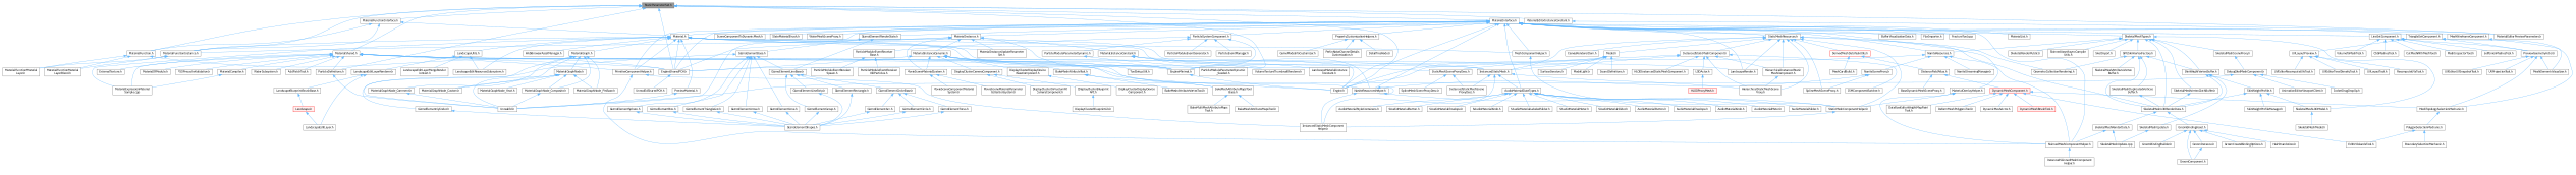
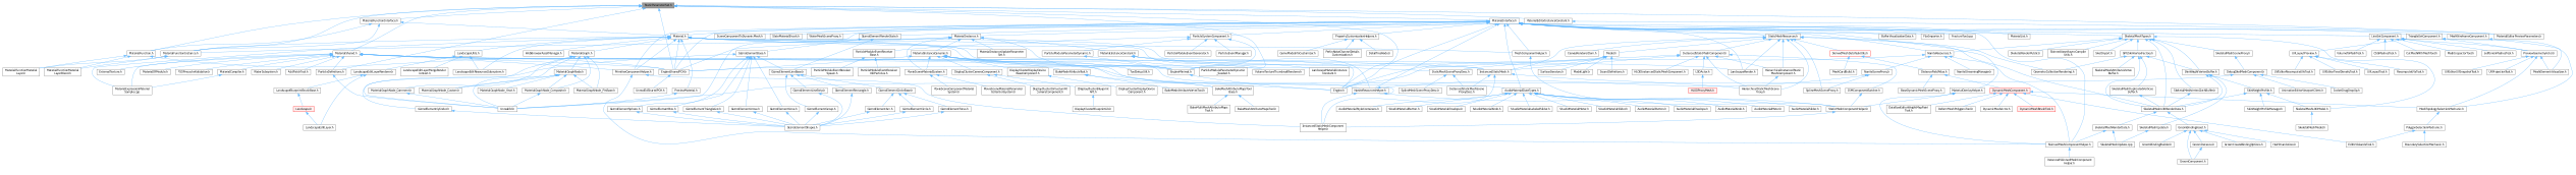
  digraph {
    fontname="IBM Plex Sans"
    node [color=grey40 fillcolor=white fontname="IBM Plex Sans" fontsize=10 shape=box style=filled]
    edge [color=steelblue1 dir=back fontname="IBM Plex Sans" fontsize=10 labelfontname=Helvetica labelfontsize=10 style=solid]
    n1 [color=gray40 fillcolor=grey60 fontcolor=black height=0.2 label="StaticParameterSet.h" width=0.4]
    n2 [height=0.2 label="Engine.h" width=0.4]
    n3 [height=0.2 label="EngineMinimal.h" width=0.4]
    n4 [height=0.2 label="EngineSharedPCH.h" width=0.4]
    n5 [height=0.2 label="MaterialEditorInstanceConstant.h" width=0.4]
    n6 [height=0.2 label="MaterialEditorPreviewParameters.h" width=0.4]
    n7 [height=0.2 label="MaterialFunction.h" width=0.4]
    n8 [height=0.2 label="MaterialFunctionInstance.h" width=0.4]
    n9 [height=0.2 label="MaterialFunctionInterface.h" width=0.4]
    n10 [height=0.2 label="MaterialInterface.h" width=0.4]
    n11 [height=0.2 label="MaterialShared.h" width=0.4]
    n12 [height=0.2 label="ParticleDefinitions.h" width=0.4]
    n13 [height=0.2 label="UnrealEdSharedPCH.h" width=0.4]
    n14 [height=0.2 label="UnrealEd.h" width=0.4]
    n15 [height=0.2 label="MaterialFunctionMaterial\lLayer.h" width=0.4]
    n16 [height=0.2 label="MaterialFunctionMaterial\lLayerBlend.h" width=0.4]
    n17 [height=0.2 label="Material.h" width=0.4]
    n18 [height=0.2 label="MeshComponentHelper.h" width=0.4]
    n19 [height=0.2 label="NaniteResourcesHelper.h" width=0.4]
    n20 [height=0.2 label="PrimitiveComponentHelper.h" width=0.4]
    n21 [height=0.2 label="SkinnedMeshComponentHelper.h" width=0.4]
    n22 [height=0.2 label="AudioMaterialSlateTypes.h" width=0.4]
    n23 [height=0.2 label="BufferVisualizationData.h" width=0.4]
    n24 [height=0.2 label="FbxImporter.h" width=0.4]
    n25 [height=0.2 label="FractureTool.cpp" width=0.4]
    n26 [height=0.2 label="GizmoElementRenderState.h" width=0.4]
    n27 [height=0.2 label="LandscapeRender.h" width=0.4]
    n28 [height=0.2 label="LineSetComponent.h" width=0.4]
    n29 [height=0.2 label="MaterialInstance.h" width=0.4]
    n30 [height=0.2 label="MaterialList.h" width=0.4]
    n31 [height=0.2 label="MaterialOverlayHelper.h" width=0.4]
    n32 [height=0.2 label="MeshWireframeComponent.h" width=0.4]
    n33 [height=0.2 label="NaniteResources.h" width=0.4]
    n34 [height=0.2 label="ParticleSystemComponent.h" width=0.4]
    n35 [height=0.2 label="PropertyCustomizationHelpers.h" width=0.4]
    n36 [height=0.2 label="SceneComponentToDynamicMesh.h" width=0.4]
    n37 [height=0.2 label="SkeletalMeshTypes.h" width=0.4]
    n38 [height=0.2 label="SlateMaterialBrush.h" width=0.4]
    n39 [height=0.2 label="StaticMeshResources.h" width=0.4]
    n40 [height=0.2 label="TriangleSetComponent.h" width=0.4]
    n41 [height=0.2 label="WaterMeshSceneProxy.h" width=0.4]
    n42 [height=0.2 label="InstancedStaticMesh.h" width=0.4]
    n43 [height=0.2 label="MaterialExpressionMaterial\lSample.cpp" width=0.4]
    n44 [height=0.2 label="AddPatchTool.h" width=0.4]
    n45 [height=0.2 label="ExternalTexture.h" width=0.4]
    n46 [height=0.2 label="MaterialCompiler.h" width=0.4]
    n47 [height=0.2 label="MaterialIRModule.h" width=0.4]
    n48 [height=0.2 label="PSOPrecacheValidation.h" width=0.4]
    n49 [height=0.2 label="WaterSubsystem.h" width=0.4]
    n50 [height=0.2 label="LandscapeEditResourcesSubsystem.h" width=0.4]
    n51 [height=0.2 label="LandscapeUtils.h" width=0.4]
    n52 [height=0.2 label="MaterialGraph.h" width=0.4]
    n53 [height=0.2 label="MaterialInstanceUpdateParameter\lSet.h" width=0.4]
    n54 [height=0.2 label="PreviewMaterial.h" width=0.4]
    n55 [height=0.2 label="StaticMeshSceneProxyDesc.h" width=0.4]
    n56 [height=0.2 label="WebBrowserAssetManager.h" width=0.4]
    n57 [height=0.2 label="HierarchicalStaticMeshScene\lProxy.h" width=0.4]
    n58 [height=0.2 label="InstancedStaticMeshComponent\lHelper.h" width=0.4]
    n59 [height=0.2 label="InstancedStaticMeshScene\lProxyDesc.h" width=0.4]
    n60 [height=0.2 label="LandscapeEditLayerMergeRender\lContext.h" width=0.4]
    n61 [height=0.2 label="LandscapeEditLayerRenderer.h" width=0.4]
    n62 [height=0.2 label="MaterialGraphNode.h" width=0.4]
    n63 [height=0.2 label="MaterialGraphNode_Composite.h" width=0.4]
    n64 [height=0.2 label="MaterialGraphNode_Custom.h" width=0.4]
    n65 [height=0.2 label="MaterialGraphNode_PinBase.h" width=0.4]
    n66 [height=0.2 label="MaterialGraphNode_Comment.h" width=0.4]
    n67 [height=0.2 label="StaticMeshComponentHelper.h" width=0.4]
    n68 [height=0.2 label="SplineMeshSceneProxyDesc.h" width=0.4]
    n69 [height=0.2 label="LandscapeBlueprintBrushBase.h" width=0.4]
    n70 [height=0.2 label="LandscapeEditLayer.h" width=0.4]
    n71 [color=red fillcolor="#FFF0F0" height=0.2 label="Landscape.h" width=0.4]
    n72 [height=0.2 label="MaterialGraphNode_Knot.h" width=0.4]
    n73 [height=0.2 label="InstancedSkinnedMeshComponent\lHelper.h" width=0.4]
    n74 [height=0.2 label="AudioMaterialButton.h" width=0.4]
    n75 [height=0.2 label="AudioMaterialEnvelope.h" width=0.4]
    n76 [height=0.2 label="AudioMaterialKnob.h" width=0.4]
    n77 [height=0.2 label="AudioMaterialMeter.h" width=0.4]
    n78 [height=0.2 label="AudioMaterialSlider.h" width=0.4]
    n79 [height=0.2 label="AudioMaterialStyleContainers.h" width=0.4]
    n80 [height=0.2 label="SAudioMaterialButton.h" width=0.4]
    n81 [height=0.2 label="SAudioMaterialEnvelope.h" width=0.4]
    n82 [height=0.2 label="SAudioMaterialKnob.h" width=0.4]
    n83 [height=0.2 label="SAudioMaterialLabeledSlider.h" width=0.4]
    n84 [height=0.2 label="SAudioMaterialMeter.h" width=0.4]
    n85 [height=0.2 label="SAudioMaterialSlider.h" width=0.4]
    n86 [height=0.2 label="GizmoElementBase.h" width=0.4]
    n87 [height=0.2 label="GizmoElementLineBase.h" width=0.4]
    n88 [height=0.2 label="CSGMeshesTool.h" width=0.4]
    n89 [height=0.2 label="CutMeshWithMeshTool.h" width=0.4]
    n90 [height=0.2 label="MeshInspectorTool.h" width=0.4]
    n91 [height=0.2 label="PreviewGeometryActor.h" width=0.4]
    n92 [height=0.2 label="SelfUnionMeshesTool.h" width=0.4]
    n93 [height=0.2 label="VolumeToMeshTool.h" width=0.4]
    n94 [height=0.2 label="MaterialInstanceConstant.h" width=0.4]
    n95 [height=0.2 label="MaterialInstanceDynamic.h" width=0.4]
    n96 [height=0.2 label="MovieSceneMaterialSystem.h" width=0.4]
    n97 [height=0.2 label="MeshElementsVisualizer.h" width=0.4]
    n98 [height=0.2 label="NaniteSceneProxy.h" width=0.4]
    n99 [height=0.2 label="NaniteStreamingManager.h" width=0.4]
    n100 [height=0.2 label="ParticleEventManager.h" width=0.4]
    n101 [height=0.2 label="ParticleModuleEventGenerator.h" width=0.4]
    n102 [height=0.2 label="ParticleModuleEventReceiver\lBase.h" width=0.4]
    n103 [height=0.2 label="ParticleModuleParameterDynamic.h" width=0.4]
    n104 [height=0.2 label="DetailTreeNode.h" width=0.4]
    n105 [height=0.2 label="GameModeInfoCustomizer.h" width=0.4]
    n106 [height=0.2 label="PerlinNoiseChannelDetails\lCustomization.h" width=0.4]
    n107 [height=0.2 label="GPUSkinVertexFactory.h" width=0.4]
    n108 [height=0.2 label="SkeletalMeshLODRenderData.h" width=0.4]
    n109 [height=0.2 label="SkinWeightVertexBuffer.h" width=0.4]
    n110 [height=0.2 label="SkeletalMeshLODModel.h" width=0.4]
    n111 [height=0.2 label="SkelImport.h" width=0.4]
    n112 [height=0.2 label="SkeletalMeshSceneProxy.h" width=0.4]
    n113 [height=0.2 label="SkeletalMeshVertexClothBuffer.h" width=0.4]
    n114 [height=0.2 label="SkeletalRenderPublic.h" width=0.4]
    n115 [height=0.2 label="SkinnedAssetAsyncCompile\lUtils.h" width=0.4]
    n116 [height=0.2 label="SplineMeshSceneProxy.h" width=0.4]
    n117 [height=0.2 label="GeometryCollectionRendering.h" width=0.4]
    n118 [height=0.2 label="CanvasRendererItem.h" width=0.4]
    n119 [color=red height=0.2 label="DerivedMeshDataTaskUtils.h" width=0.4]
    n120 [height=0.2 label="HierarchicalInstancedStatic\lMeshComponent.h" width=0.4]
    n121 [height=0.2 label="InstancedStaticMeshComponent.h" width=0.4]
    n122 [height=0.2 label="Model.h" width=0.4]
    n123 [height=0.2 label="MeshTopologySelectionMechanic.h" width=0.4]
    n124 [height=0.2 label="UVLayoutPreview.h" width=0.4]
    n125 [height=0.2 label="GizmoElementArrow.h" width=0.4]
    n126 [height=0.2 label="GizmoElementBox.h" width=0.4]
    n127 [height=0.2 label="GizmoElementCone.h" width=0.4]
    n128 [height=0.2 label="GizmoElementCylinder.h" width=0.4]
    n129 [height=0.2 label="GizmoElementSphere.h" width=0.4]
    n130 [height=0.2 label="GizmoElementTriangleList.h" width=0.4]
    n131 [height=0.2 label="GizmoElementCircleBase.h" width=0.4]
    n132 [height=0.2 label="GizmoElementGroup.h" width=0.4]
    n133 [height=0.2 label="GizmoElementLineStrip.h" width=0.4]
    n134 [height=0.2 label="GizmoElementRectangle.h" width=0.4]
    n135 [height=0.2 label="GizmoElementShapes.h" width=0.4]
    n136 [height=0.2 label="GizmoElementArc.h" width=0.4]
    n137 [height=0.2 label="GizmoElementCircle.h" width=0.4]
    n138 [height=0.2 label="GizmoElementTorus.h" width=0.4]
    n139 [height=0.2 label="UVEditorUVSnapshotTool.h" width=0.4]
    n140 [height=0.2 label="UVProjectionTool.h" width=0.4]
    n141 [height=0.2 label="PolygonSelectionMechanic.h" width=0.4]
    n142 [height=0.2 label="BoundarySelectionMechanic.h" width=0.4]
    n143 [height=0.2 label="EditUVIslandsTool.h" width=0.4]
    n144 [height=0.2 label="LandscapeMaterialInstance\lConstant.h" width=0.4]
    n145 [height=0.2 label="VolumeTextureThumbnailRenderer.h" width=0.4]
    n146 [height=0.2 label="BakeMeshAttributeMapsTool\lBase.h" width=0.4]
    n147 [height=0.2 label="BakeMeshAttributeTool.h" width=0.4]
    n148 [height=0.2 label="DisplayClusterCameraComponent.h" width=0.4]
    n149 [height=0.2 label="DisplayClusterDisplayDevice\lBaseComponent.h" width=0.4]
    n150 [height=0.2 label="ToolSetupUtil.h" width=0.4]
    n151 [height=0.2 label="MovieSceneComponentMaterial\lSystem.h" width=0.4]
    n152 [height=0.2 label="MovieSceneMaterialParameter\lCollectionSystem.h" width=0.4]
    n153 [height=0.2 label="BakeMeshAttributeMapsTool.h" width=0.4]
    n154 [height=0.2 label="BakeMultiMeshAttributeMaps\lTool.h" width=0.4]
    n155 [height=0.2 label="BakeMeshAttributeVertexTool.h" width=0.4]
    n156 [height=0.2 label="DisplayClusterInFrustumFit\lCameraComponent.h" width=0.4]
    n157 [height=0.2 label="IDisplayClusterBlueprint\lAPI.h" width=0.4]
    n158 [height=0.2 label="DisplayClusterDisplayDevice\lComponent.h" width=0.4]
    n159 [height=0.2 label="DisplayClusterBlueprintLib.h" width=0.4]
    n160 [height=0.2 label="ParticleModuleEventReceiver\lKillParticles.h" width=0.4]
    n161 [height=0.2 label="ParticleModuleEventReceiver\lSpawn.h" width=0.4]
    n162 [height=0.2 label="ParticleModuleParameterDynamic\l_Seeded.h" width=0.4]
    n163 [height=0.2 label="SkeletalMeshAttributeVertex\lBuffer.h" width=0.4]
    n164 [height=0.2 label="SkeletalMeshDuplicatedVertices\lBuffer.h" width=0.4]
    n165 [height=0.2 label="GroomBindingAsset.h" width=0.4]
    n166 [height=0.2 label="SkeletalMeshRenderData.h" width=0.4]
    n167 [height=0.2 label="SkeletalMeshUpdate.h" width=0.4]
    n168 [height=0.2 label="SkinWeightProfile.h" width=0.4]
    n169 [height=0.2 label="SkeletalMeshModel.h" width=0.4]
    n170 [height=0.2 label="DebugSkelMeshComponent.h" width=0.4]
    n171 [height=0.2 label="GroomBindingBuilder.h" width=0.4]
    n172 [height=0.2 label="GroomComponent.h" width=0.4]
    n173 [height=0.2 label="GroomCreateBindingOptions.h" width=0.4]
    n174 [height=0.2 label="GroomInstance.h" width=0.4]
    n175 [height=0.2 label="HairStrandsCore.h" width=0.4]
    n176 [height=0.2 label="SkeletalMeshUpdate.cpp" width=0.4]
    n177 [height=0.2 label="SkinWeightProfileManager.h" width=0.4]
    n178 [height=0.2 label="AnimationEditorViewportClient.h" width=0.4]
    n179 [height=0.2 label="SocketDragDropOp.h" width=0.4]
    n180 [height=0.2 label="DistanceFieldAtlas.h" width=0.4]
    n181 [height=0.2 label="MeshCardBuild.h" width=0.4]
    n182 [height=0.2 label="HLODInstancedStaticMeshComponent.h" width=0.4]
    n183 [height=0.2 label="ISMComponentBatcher.h" width=0.4]
    n184 [height=0.2 label="LODActor.h" width=0.4]
    n185 [height=0.2 label="ModelLight.h" width=0.4]
    n186 [height=0.2 label="SoundDefinitions.h" width=0.4]
    n187 [height=0.2 label="SurfaceIterators.h" width=0.4]
    n188 [height=0.2 label="BaseDynamicMeshSceneProxy.h" width=0.4]
    n189 [color=red fillcolor="#FFF0F0" height=0.2 label="DynamicMeshComponent.h" width=0.4]
    n190 [height=0.2 label="DataflowEditorWeightMapPaint\lTool.h" width=0.4]
    n191 [height=0.2 label="DeformMeshPolygonsTool.h" width=0.4]
    n192 [height=0.2 label="DynamicMeshActor.h" width=0.4]
    n193 [color=red fillcolor="#FFF0F0" height=0.2 label="DynamicMeshBrushTool.h" width=0.4]
    n194 [color=red fillcolor="#FFF0F0" height=0.2 label="HLODProxyMesh.h" width=0.4]
    n195 [height=0.2 label="RecomputeUVsTool.h" width=0.4]
    n196 [height=0.2 label="UVEditorRecomputeUVsTool.h" width=0.4]
    n197 [height=0.2 label="UVEditorTexelDensityTool.h" width=0.4]
    n198 [height=0.2 label="UVLayoutTool.h" width=0.4]
    n1 -> n2
    n1 -> n3
    n1 -> n4
    n1 -> n5
    n1 -> n6
    n1 -> n7
    n1 -> n8
    n1 -> n9
    n1 -> n10
    n1 -> n11
    n1 -> n12
    n3 -> n2
    n4 -> n13
    n5 -> n6
    n5 -> n14
    n7 -> n4
    n7 -> n15
    n7 -> n16
    n8 -> n15
    n8 -> n16
    n9 -> n7
    n9 -> n8
    n9 -> n17
    n10 -> n2
    n10 -> n4
    n10 -> n17
    n10 -> n18
    n10 -> n19
    n10 -> n20
    n10 -> n21
    n10 -> n22
    n10 -> n23
    n10 -> n24
    n10 -> n25
    n10 -> n26
    n10 -> n27
    n10 -> n28
    n10 -> n29
    n10 -> n30
    n10 -> n31
    n10 -> n32
    n10 -> n33
    n10 -> n34
    n10 -> n35
    n10 -> n36
    n10 -> n37
    n10 -> n38
    n10 -> n39
    n10 -> n40
    n10 -> n41
    n11 -> n2
    n11 -> n3
    n11 -> n4
    n11 -> n12
    n11 -> n19
    n11 -> n20
    n11 -> n27
    n11 -> n42
    n11 -> n43
    n11 -> n44
    n11 -> n45
    n11 -> n46
    n11 -> n47
    n11 -> n48
    n11 -> n49
    n12 -> n14
    n17 -> n3
    n17 -> n4
    n17 -> n8
    n17 -> n18
    n17 -> n19
    n17 -> n20
    n17 -> n42
    n17 -> n43
    n17 -> n50
    n17 -> n51
    n17 -> n52
    n17 -> n53
    n17 -> n54
    n17 -> n55
    n17 -> n56
    n18 -> n67
    n19 -> n19
    n19 -> n58
    n19 -> n67
    n20 -> n21
    n20 -> n58
    n21 -> n73
    n22 -> n74
    n22 -> n75
    n22 -> n76
    n22 -> n77
    n22 -> n78
    n22 -> n79
    n22 -> n80
    n22 -> n81
    n22 -> n82
    n22 -> n83
    n22 -> n84
    n22 -> n85
    n26 -> n86
    n26 -> n87
    n28 -> n88
    n28 -> n89
    n28 -> n90
    n28 -> n91
    n28 -> n92
    n28 -> n93
    n29 -> n3
    n29 -> n4
    n29 -> n8
    n29 -> n53
    n29 -> n94
    n29 -> n95
    n29 -> n96
    n31 -> n21
    n31 -> n67
    n32 -> n97
    n33 -> n21
    n33 -> n55
    n33 -> n98
    n33 -> n99
    n34 -> n3
    n34 -> n100
    n34 -> n101
    n34 -> n102
    n34 -> n103
    n35 -> n104
    n35 -> n105
    n35 -> n106
    n37 -> n33
    n37 -> n107
    n37 -> n108
    n37 -> n109
    n37 -> n110
    n37 -> n111
    n37 -> n112
    n37 -> n113
    n37 -> n114
    n37 -> n115
    n39 -> n27
    n39 -> n42
    n39 -> n57
-   n39 -> n67
+   n183 -> n67
    n39 -> n108
    n39 -> n116
    n39 -> n117
    n39 -> n118
    n39 -> n119
    n39 -> n120
    n39 -> n121
    n39 -> n122
    n40 -> n91
    n40 -> n123
    n40 -> n124
    n42 -> n57
    n42 -> n58
    n42 -> n59
    n46 -> n43
    n51 -> n50
    n51 -> n60
    n51 -> n61
    n52 -> n14
    n52 -> n62
    n52 -> n63
    n52 -> n64
    n52 -> n65
    n52 -> n66
    n54 -> n14
    n55 -> n59
    n55 -> n68
    n61 -> n69
    n61 -> n70
    n62 -> n14
    n62 -> n63
    n62 -> n64
    n62 -> n65
    n62 -> n72
    n63 -> n14
    n66 -> n14
    n67 -> n58
    n69 -> n71
    n71 -> n70
    n86 -> n87
    n86 -> n125
    n86 -> n126
    n86 -> n127
    n86 -> n128
    n86 -> n129
    n86 -> n130
    n87 -> n131
    n87 -> n132
    n87 -> n133
    n87 -> n134
    n91 -> n97
    n91 -> n123
    n91 -> n139
    n91 -> n140
    n94 -> n2
    n94 -> n144
    n94 -> n145
    n95 -> n3
    n95 -> n4
-   n42 -> n22
+   n95 -> n22
    n95 -> n96
    n95 -> n146
    n95 -> n147
    n95 -> n148
    n95 -> n149
    n95 -> n150
    n96 -> n151
    n96 -> n152
    n98 -> n19
    n98 -> n116
    n102 -> n160
    n102 -> n161
    n103 -> n162
    n107 -> n108
    n107 -> n109
    n107 -> n117
    n107 -> n163
    n107 -> n164
    n108 -> n165
    n108 -> n166
    n109 -> n108
    n109 -> n167
    n109 -> n168
    n110 -> n169
    n112 -> n170
    n113 -> n108
    n119 -> n180
    n119 -> n181
    n120 -> n57
    n121 -> n2
    n121 -> n42
    n121 -> n57
    n121 -> n120
    n121 -> n182
    n121 -> n183
    n121 -> n184
    n122 -> n2
    n122 -> n4
    n122 -> n185
    n122 -> n186
    n122 -> n187
    n123 -> n141
    n124 -> n195
    n124 -> n196
    n124 -> n197
    n124 -> n198
    n125 -> n135
    n126 -> n135
    n127 -> n135
    n128 -> n135
    n129 -> n135
    n130 -> n135
    n131 -> n136
    n131 -> n137
    n131 -> n138
    n132 -> n135
    n133 -> n135
    n134 -> n135
    n136 -> n135
    n137 -> n135
    n138 -> n135
    n141 -> n142
    n141 -> n143
    n146 -> n153
    n146 -> n154
    n147 -> n146
    n147 -> n155
    n148 -> n156
    n148 -> n157
    n149 -> n158
    n157 -> n159
    n164 -> n108
    n165 -> n171
    n165 -> n172
    n165 -> n173
    n165 -> n174
    n165 -> n175
    n166 -> n21
    n166 -> n176
    n167 -> n176
    n168 -> n108
    n168 -> n110
    n168 -> n177
    n170 -> n14
    n170 -> n178
    n170 -> n179
    n174 -> n172
    n180 -> n188
    n180 -> n189
    n184 -> n194
    n189 -> n123
    n189 -> n143
    n189 -> n190
    n189 -> n191
    n189 -> n192
    n189 -> n193
  }
